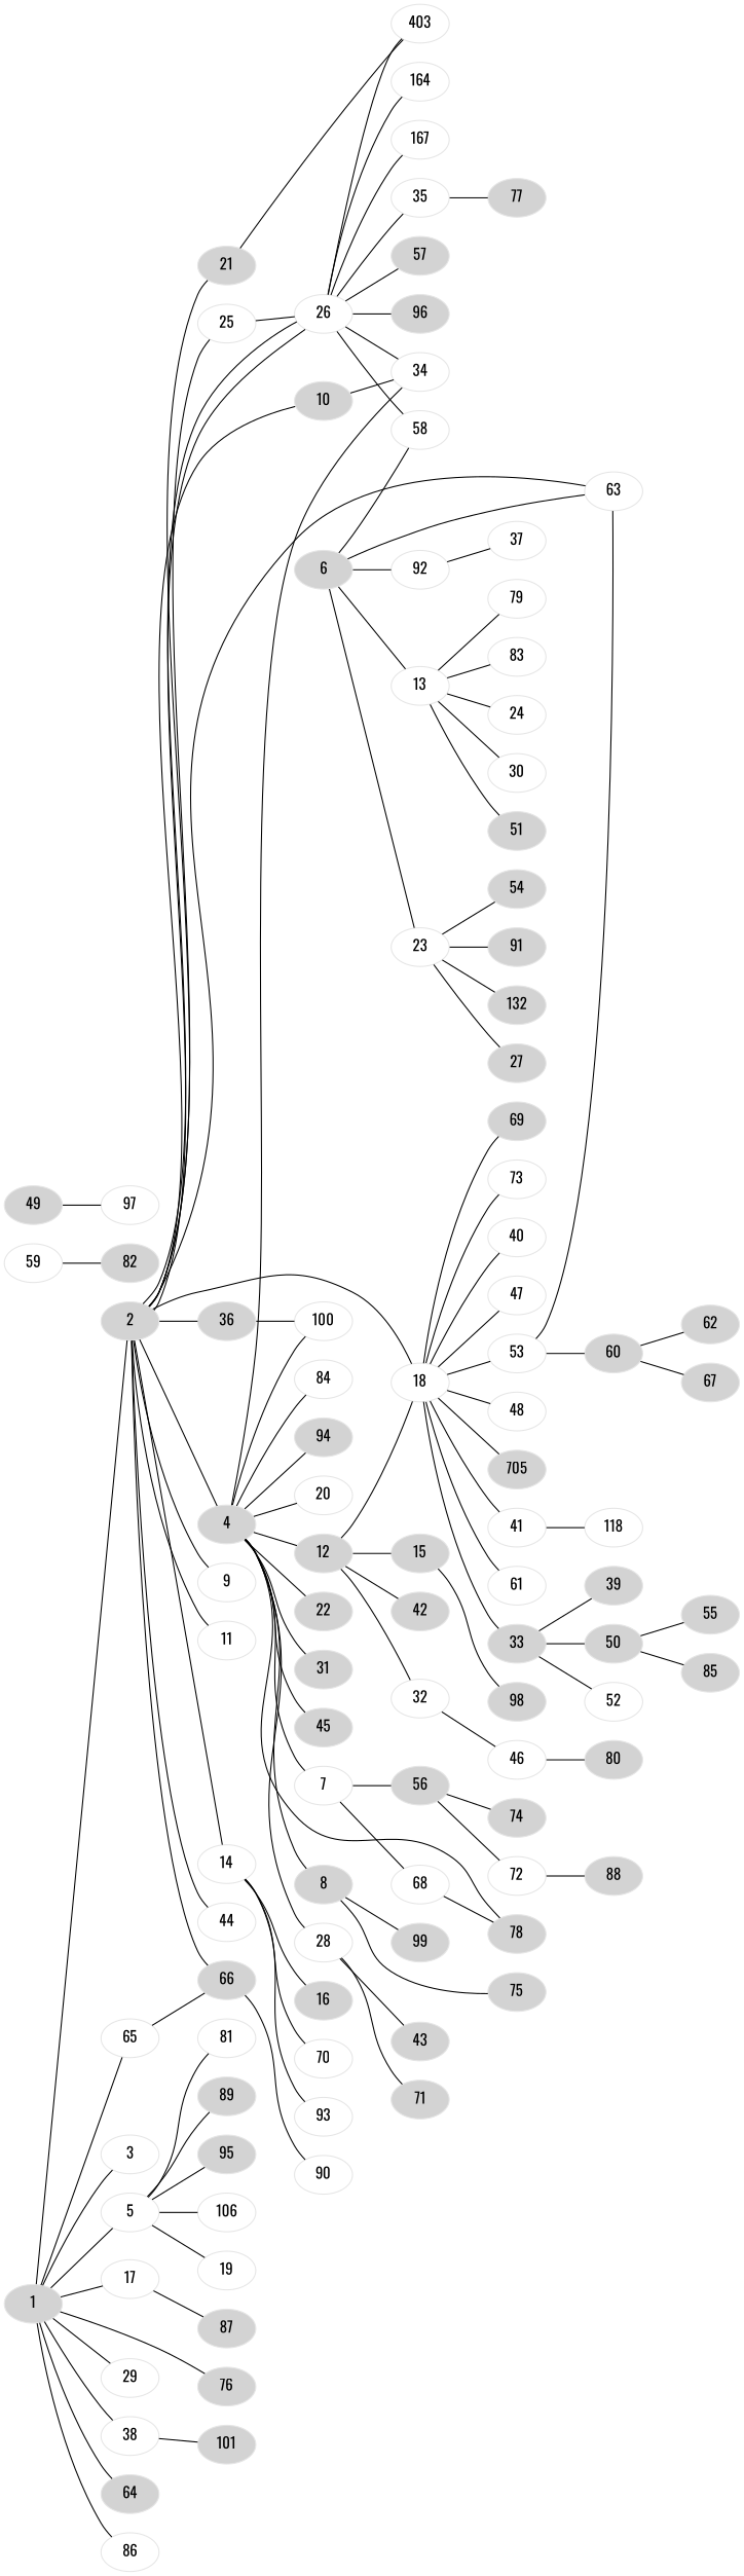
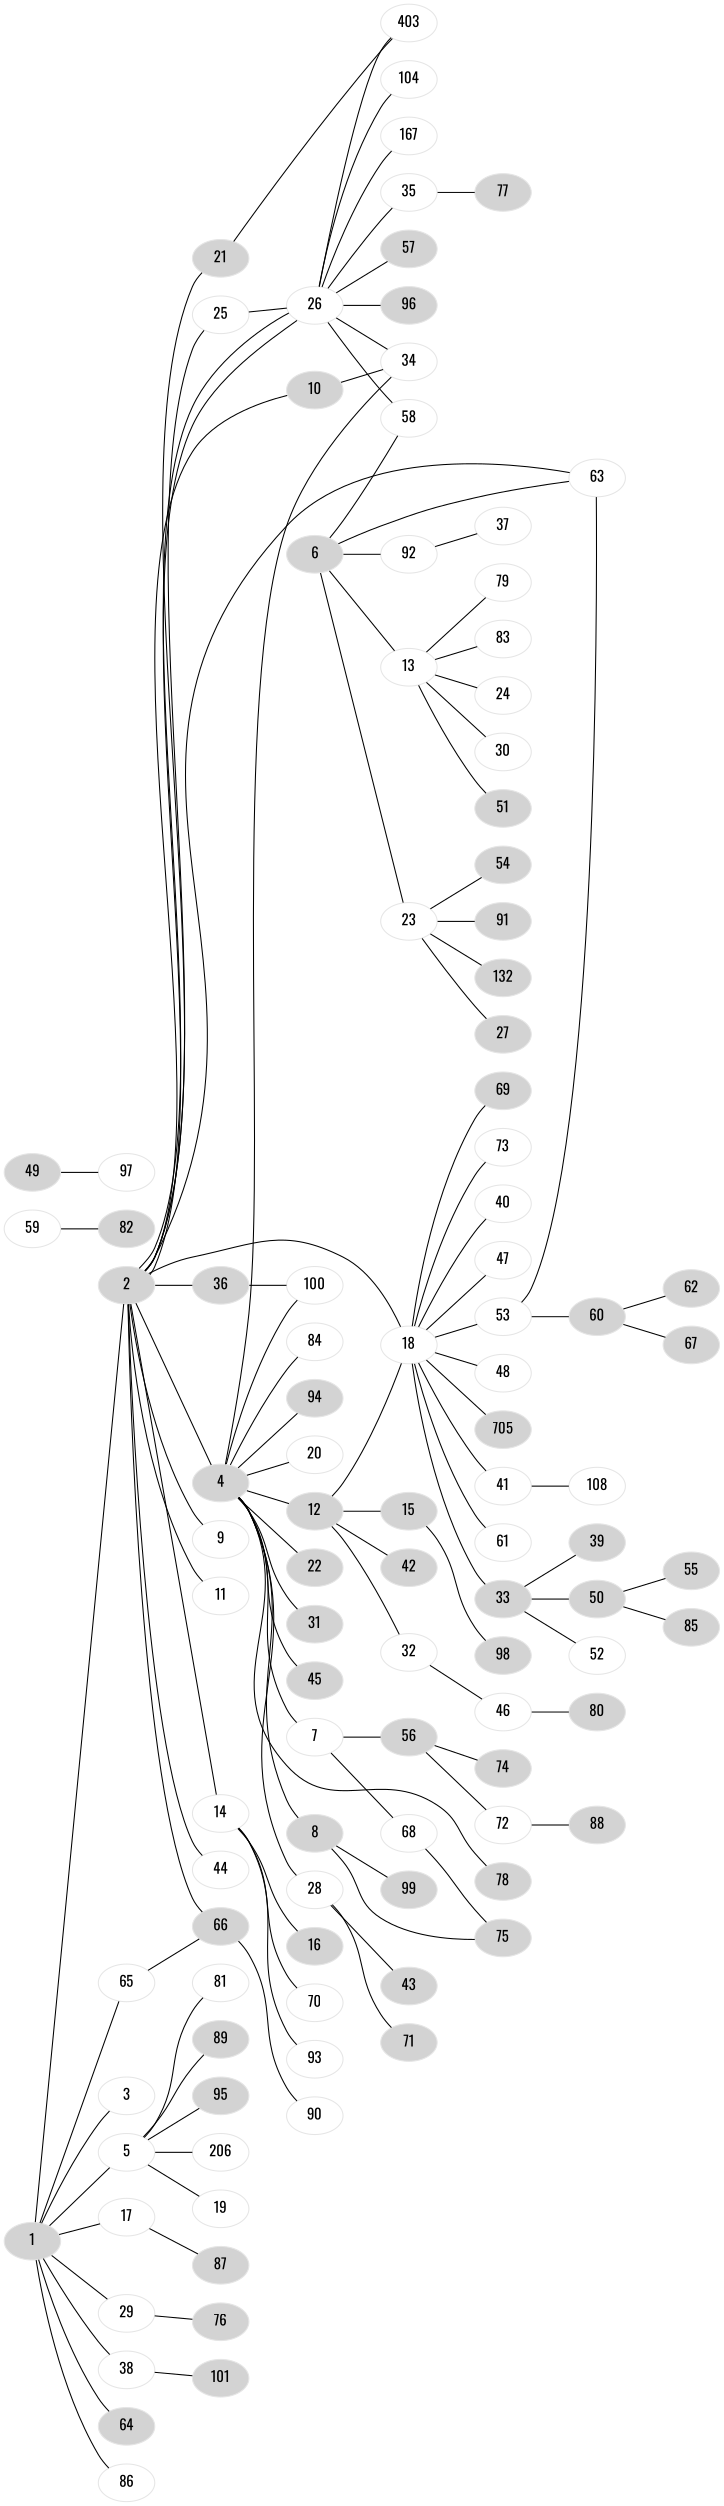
  graph {
    fontname=Oswald
    rankdir=LR
    node [color=gray90 fillcolor=white fontname=Oswald style=filled]
    edge [fontname=Oswald]
    1 [fillcolor=lightgrey]
    2 [fillcolor=lightgrey]
    3
    5
    17
    29
    38
    64 [fillcolor=lightgrey]
    65
    76 [fillcolor=lightgrey]
    86
    4 [fillcolor=lightgrey]
    9
    10 [fillcolor=lightgrey]
    11
    14
    18
    21 [fillcolor=lightgrey]
    25
    26
    36 [fillcolor=lightgrey]
    44
    63
    66 [fillcolor=lightgrey]
    19
    81
    89 [fillcolor=lightgrey]
    95 [fillcolor=lightgrey]
-   106
+   106 [label=206]
    6 [fillcolor=lightgrey]
    13
    23
    58
    92
    87 [fillcolor=lightgrey]
    101 [fillcolor=lightgrey]
    7
    8 [fillcolor=lightgrey]
    12 [fillcolor=lightgrey]
    20
    22 [fillcolor=lightgrey]
    28
    31 [fillcolor=lightgrey]
    34
    45 [fillcolor=lightgrey]
    78 [fillcolor=lightgrey]
    84
    94 [fillcolor=lightgrey]
    100
    16 [fillcolor=lightgrey]
    70
    93
    33 [fillcolor=lightgrey]
    40
    41
    47
    48
    53
    61
    69 [fillcolor=lightgrey]
    73
    n62 [fillcolor=lightgrey label=705]
    n63 [label=403]
    35
    57 [fillcolor=lightgrey]
    96 [fillcolor=lightgrey]
-   104 [label=164]
+   104
    n68 [label=167]
    55 [fillcolor=lightgrey]
    90
    56 [fillcolor=lightgrey]
    68
    75 [fillcolor=lightgrey]
    99 [fillcolor=lightgrey]
    15 [fillcolor=lightgrey]
    32
    42 [fillcolor=lightgrey]
    43 [fillcolor=lightgrey]
    71 [fillcolor=lightgrey]
    82 [fillcolor=lightgrey]
    59
    24
    30
    51 [fillcolor=lightgrey]
    79
    83
    27 [fillcolor=lightgrey]
    54 [fillcolor=lightgrey]
    91 [fillcolor=lightgrey]
    n90 [fillcolor=lightgrey label=132]
    37
    72
    74 [fillcolor=lightgrey]
    98 [fillcolor=lightgrey]
    46
    39 [fillcolor=lightgrey]
    50 [fillcolor=lightgrey]
    52
-   108 [label=118]
+   108
    60 [fillcolor=lightgrey]
    77 [fillcolor=lightgrey]
    49 [fillcolor=lightgrey]
    97
    80 [fillcolor=lightgrey]
    85 [fillcolor=lightgrey]
    62 [fillcolor=lightgrey]
    67 [fillcolor=lightgrey]
    88 [fillcolor=lightgrey]
    1 -- 2
    1 -- 3
    1 -- 5
    1 -- 17
    1 -- 29
    1 -- 38
    1 -- 64
    1 -- 65
-   1 -- 76
+   29 -- 76
    1 -- 86
    2 -- 4
    2 -- 9
    2 -- 10
    2 -- 11
    2 -- 14
    2 -- 18
    2 -- 21
    2 -- 25
    2 -- 26
    2 -- 26
    2 -- 36
    2 -- 44
    2 -- 63
    2 -- 66
    5 -- 19
    5 -- 81
    5 -- 89
    5 -- 95
    5 -- 106
    17 -- 87
    38 -- 101
    65 -- 66
    4 -- 7
    4 -- 8
    4 -- 12
    4 -- 20
    4 -- 22
    4 -- 28
    4 -- 31
    4 -- 34
    4 -- 45
    4 -- 78
    4 -- 84
    4 -- 94
    4 -- 100
    10 -- 34
    14 -- 16
    14 -- 70
    14 -- 93
    18 -- 33
    18 -- 40
    18 -- 41
    18 -- 47
    18 -- 48
    18 -- 53
    18 -- 61
    18 -- 69
    18 -- 73
    18 -- n62
    21 -- n63
    25 -- 26
    26 -- 58
    26 -- 34
    26 -- n63
    26 -- 35
    26 -- 57
    26 -- 96
    26 -- 104
    26 -- n68
    36 -- 100
    66 -- 90
    6 -- 63
    6 -- 13
    6 -- 23
    6 -- 58
    6 -- 92
    13 -- 24
    13 -- 30
    13 -- 51
    13 -- 79
    13 -- 83
    23 -- 27
    23 -- 54
    23 -- 91
    23 -- n90
    92 -- 37
    7 -- 56
    7 -- 68
    8 -- 75
    8 -- 99
    12 -- 18
    12 -- 15
    12 -- 32
    12 -- 42
    28 -- 43
    28 -- 71
    33 -- 39
    33 -- 50
    33 -- 52
    41 -- 108
    53 -- 63
    53 -- 60
    35 -- 77
    56 -- 72
    56 -- 74
-   68 -- 78
+   68 -- 75
    15 -- 98
    32 -- 46
    59 -- 82
    72 -- 88
    46 -- 80
    50 -- 55
    50 -- 85
    60 -- 62
    60 -- 67
    49 -- 97
  }
